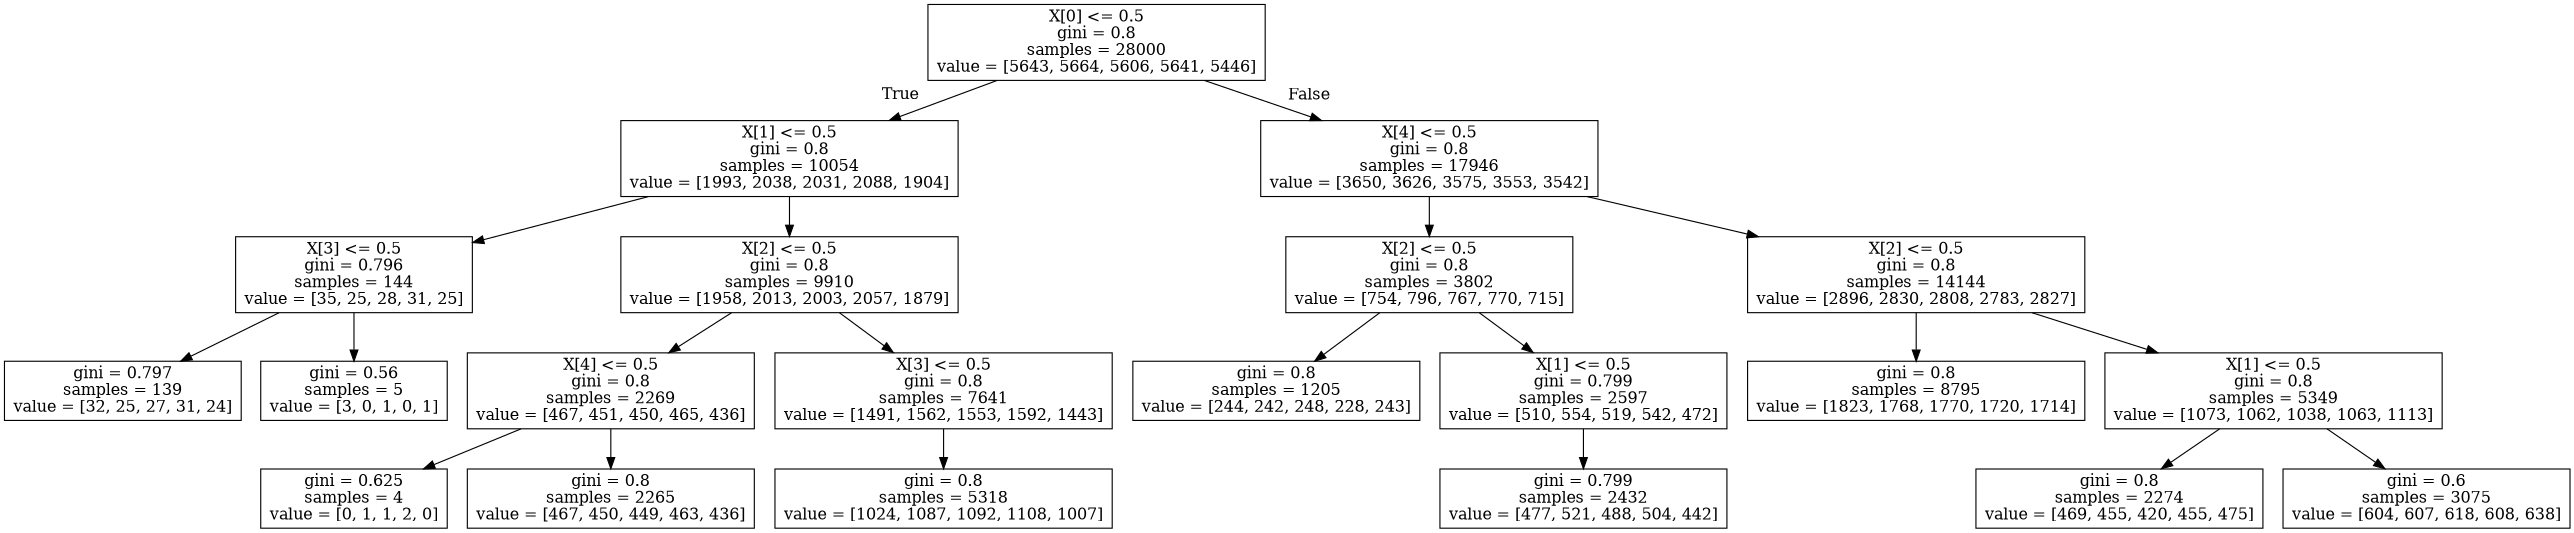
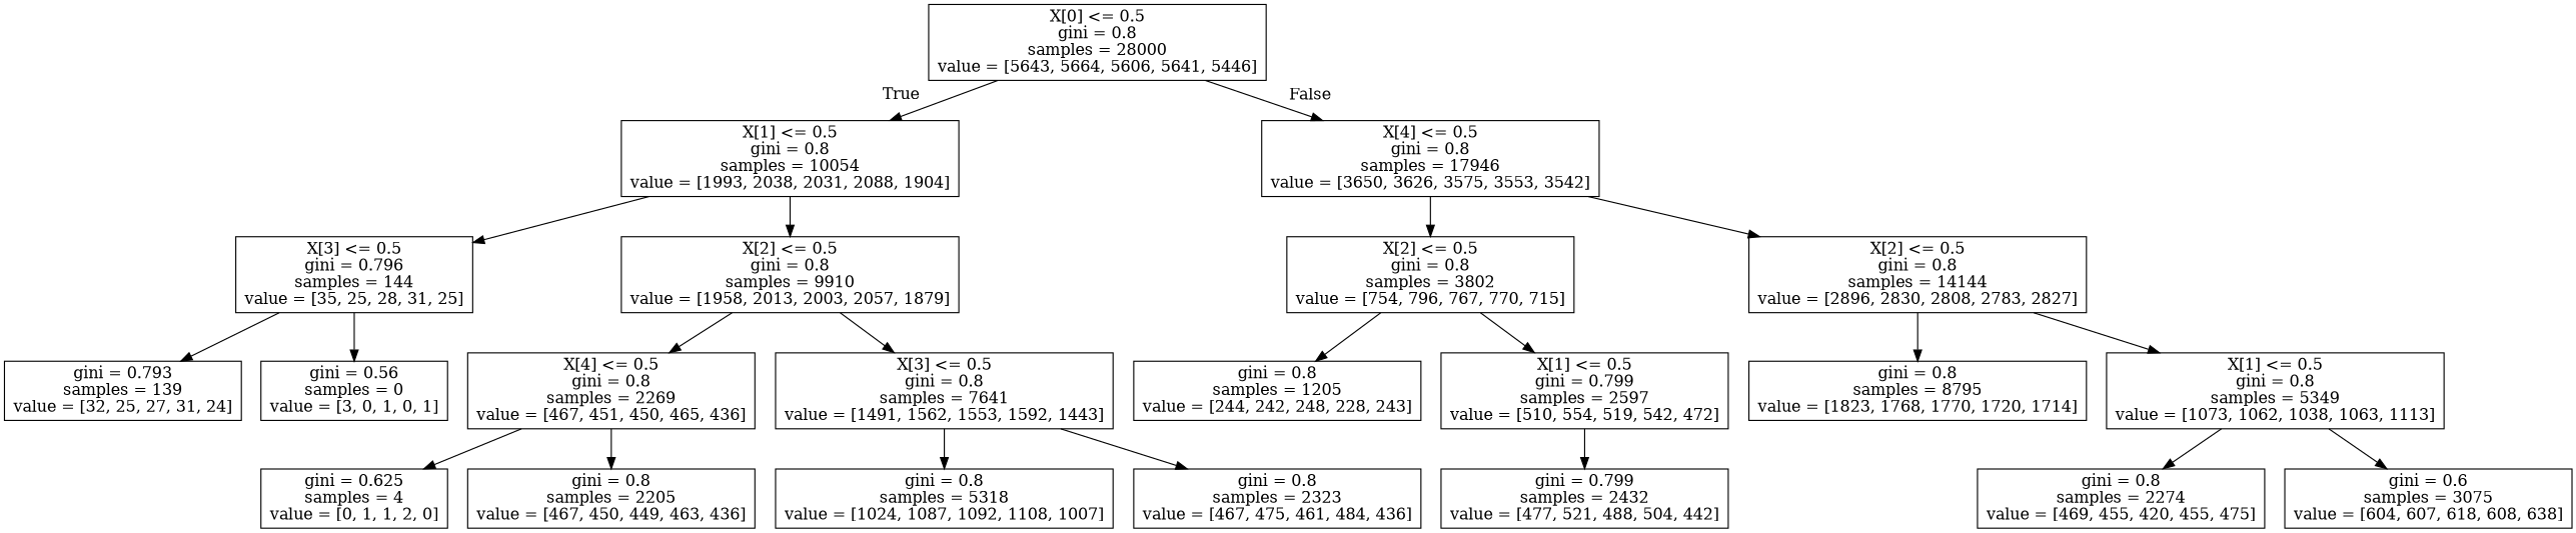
  digraph {
    node [shape=box]
    n1 [label="X[0] <= 0.5\ngini = 0.8\nsamples = 28000\nvalue = [5643, 5664, 5606, 5641, 5446]"]
    n2 [label="X[1] <= 0.5\ngini = 0.8\nsamples = 10054\nvalue = [1993, 2038, 2031, 2088, 1904]"]
    n3 [label="X[4] <= 0.5\ngini = 0.8\nsamples = 17946\nvalue = [3650, 3626, 3575, 3553, 3542]"]
    n4 [label="X[3] <= 0.5\ngini = 0.796\nsamples = 144\nvalue = [35, 25, 28, 31, 25]"]
    n5 [label="X[2] <= 0.5\ngini = 0.8\nsamples = 9910\nvalue = [1958, 2013, 2003, 2057, 1879]"]
    n6 [label="X[2] <= 0.5\ngini = 0.8\nsamples = 3802\nvalue = [754, 796, 767, 770, 715]"]
    n7 [label="X[2] <= 0.5\ngini = 0.8\nsamples = 14144\nvalue = [2896, 2830, 2808, 2783, 2827]"]
-   n8 [label="gini = 0.797\nsamples = 139\nvalue = [32, 25, 27, 31, 24]"]
-   n9 [label="gini = 0.56\nsamples = 5\nvalue = [3, 0, 1, 0, 1]"]
+   n8 [label="gini = 0.793\nsamples = 139\nvalue = [32, 25, 27, 31, 24]"]
+   n9 [label="gini = 0.56\nsamples = 0\nvalue = [3, 0, 1, 0, 1]"]
    n10 [label="X[4] <= 0.5\ngini = 0.8\nsamples = 2269\nvalue = [467, 451, 450, 465, 436]"]
    n11 [label="X[3] <= 0.5\ngini = 0.8\nsamples = 7641\nvalue = [1491, 1562, 1553, 1592, 1443]"]
    n12 [label="gini = 0.625\nsamples = 4\nvalue = [0, 1, 1, 2, 0]"]
-   n13 [label="gini = 0.8\nsamples = 2265\nvalue = [467, 450, 449, 463, 436]"]
+   n13 [label="gini = 0.8\nsamples = 2205\nvalue = [467, 450, 449, 463, 436]"]
    n14 [label="gini = 0.8\nsamples = 5318\nvalue = [1024, 1087, 1092, 1108, 1007]"]
+   n15 [label="gini = 0.8\nsamples = 2323\nvalue = [467, 475, 461, 484, 436]"]
    n16 [label="gini = 0.8\nsamples = 1205\nvalue = [244, 242, 248, 228, 243]"]
    n17 [label="X[1] <= 0.5\ngini = 0.799\nsamples = 2597\nvalue = [510, 554, 519, 542, 472]"]
    n18 [label="gini = 0.8\nsamples = 8795\nvalue = [1823, 1768, 1770, 1720, 1714]"]
    n19 [label="X[1] <= 0.5\ngini = 0.8\nsamples = 5349\nvalue = [1073, 1062, 1038, 1063, 1113]"]
    n20 [label="gini = 0.799\nsamples = 2432\nvalue = [477, 521, 488, 504, 442]"]
    n21 [label="gini = 0.8\nsamples = 2274\nvalue = [469, 455, 420, 455, 475]"]
    n22 [label="gini = 0.6\nsamples = 3075\nvalue = [604, 607, 618, 608, 638]"]
    n1 -> n2 [headlabel=True labelangle=45 labeldistance=2.5]
    n1 -> n3 [headlabel=False labelangle=-45 labeldistance=2.5]
    n2 -> n4
    n2 -> n5
    n3 -> n6
    n3 -> n7
    n4 -> n8
    n4 -> n9
    n5 -> n10
    n5 -> n11
    n6 -> n16
    n6 -> n17
    n7 -> n18
    n7 -> n19
    n10 -> n12
    n10 -> n13
    n11 -> n14
+   n11 -> n15
    n17 -> n20
    n19 -> n21
    n19 -> n22
  }
